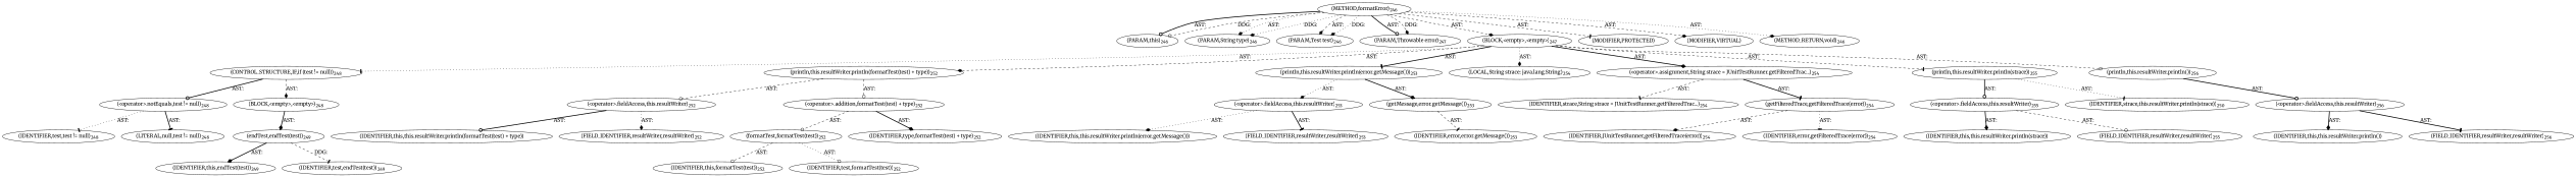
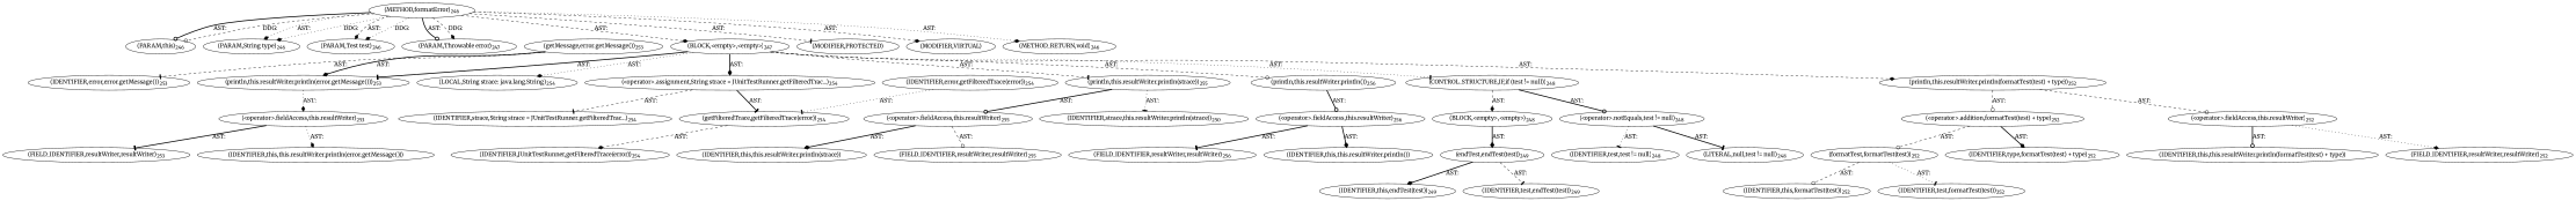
  digraph {
    fontname=Merriweather
    node [fontname=Merriweather]
    edge [arrowhead=diamond fontname=Merriweather style=dashed]
    n1 [label=<(METHOD,formatError)<SUB>246</SUB>>]
    n2 [label=<(PARAM,this)<SUB>246</SUB>>]
    n3 [label=<(PARAM,String type)<SUB>246</SUB>>]
    n4 [label=<(PARAM,Test test)<SUB>246</SUB>>]
    n5 [label=<(PARAM,Throwable error)<SUB>247</SUB>>]
    n6 [label=<(BLOCK,&lt;empty&gt;,&lt;empty&gt;)<SUB>247</SUB>>]
    n7 [label=<(MODIFIER,PROTECTED)>]
    n8 [label=<(MODIFIER,VIRTUAL)>]
    n9 [label=<(METHOD_RETURN,void)<SUB>246</SUB>>]
    n10 [label=<(CONTROL_STRUCTURE,IF,if (test != null))<SUB>248</SUB>>]
    n11 [label=<(println,this.resultWriter.println(formatTest(test) + type))<SUB>252</SUB>>]
    n12 [label=<(println,this.resultWriter.println(error.getMessage()))<SUB>253</SUB>>]
    n13 [label=<(LOCAL,String strace: java.lang.String)<SUB>254</SUB>>]
    n14 [label=<(&lt;operator&gt;.assignment,String strace = JUnitTestRunner.getFilteredTrac...)<SUB>254</SUB>>]
    n15 [label=<(println,this.resultWriter.println(strace))<SUB>255</SUB>>]
    n16 [label=<(println,this.resultWriter.println())<SUB>256</SUB>>]
    n17 [label=<(&lt;operator&gt;.notEquals,test != null)<SUB>248</SUB>>]
    n18 [label=<(BLOCK,&lt;empty&gt;,&lt;empty&gt;)<SUB>248</SUB>>]
    n19 [label=<(&lt;operator&gt;.fieldAccess,this.resultWriter)<SUB>252</SUB>>]
    n20 [label=<(&lt;operator&gt;.addition,formatTest(test) + type)<SUB>252</SUB>>]
    n21 [label=<(&lt;operator&gt;.fieldAccess,this.resultWriter)<SUB>253</SUB>>]
    n22 [label=<(getMessage,error.getMessage())<SUB>253</SUB>>]
    n23 [label=<(IDENTIFIER,strace,String strace = JUnitTestRunner.getFilteredTrac...)<SUB>254</SUB>>]
    n24 [label=<(getFilteredTrace,getFilteredTrace(error))<SUB>254</SUB>>]
    n25 [label=<(&lt;operator&gt;.fieldAccess,this.resultWriter)<SUB>255</SUB>>]
    n26 [label=<(IDENTIFIER,strace,this.resultWriter.println(strace))<SUB>250</SUB>>]
    n27 [label=<(&lt;operator&gt;.fieldAccess,this.resultWriter)<SUB>256</SUB>>]
    n28 [label=<(IDENTIFIER,test,test != null)<SUB>248</SUB>>]
    n29 [label=<(LITERAL,null,test != null)<SUB>248</SUB>>]
    n30 [label=<(endTest,endTest(test))<SUB>249</SUB>>]
    n31 [label=<(IDENTIFIER,this,endTest(test))<SUB>249</SUB>>]
    n32 [label=<(IDENTIFIER,test,endTest(test))<SUB>249</SUB>>]
    n33 [label=<(IDENTIFIER,this,this.resultWriter.println(formatTest(test) + type))>]
    n34 [label=<(FIELD_IDENTIFIER,resultWriter,resultWriter)<SUB>252</SUB>>]
    n35 [label=<(formatTest,formatTest(test))<SUB>252</SUB>>]
    n36 [label=<(IDENTIFIER,type,formatTest(test) + type)<SUB>252</SUB>>]
    n37 [label=<(IDENTIFIER,this,formatTest(test))<SUB>252</SUB>>]
    n38 [label=<(IDENTIFIER,test,formatTest(test))<SUB>252</SUB>>]
    n39 [label=<(IDENTIFIER,this,this.resultWriter.println(error.getMessage()))>]
    n40 [label=<(FIELD_IDENTIFIER,resultWriter,resultWriter)<SUB>253</SUB>>]
    n41 [label=<(IDENTIFIER,error,error.getMessage())<SUB>253</SUB>>]
    n42 [label=<(IDENTIFIER,JUnitTestRunner,getFilteredTrace(error))<SUB>254</SUB>>]
    n43 [label=<(IDENTIFIER,error,getFilteredTrace(error))<SUB>254</SUB>>]
    n44 [label=<(IDENTIFIER,this,this.resultWriter.println(strace))>]
    n45 [label=<(FIELD_IDENTIFIER,resultWriter,resultWriter)<SUB>255</SUB>>]
    n46 [label=<(IDENTIFIER,this,this.resultWriter.println())>]
    n47 [label=<(FIELD_IDENTIFIER,resultWriter,resultWriter)<SUB>256</SUB>>]
    n1 -> n2 [arrowhead=odot label="AST: " style=bold]
    n1 -> n2 [arrowhead=odot label="DDG: "]
    n1 -> n3 [label="AST: " style=dotted]
    n1 -> n3 [label="DDG: " style=dotted]
    n1 -> n4 [label="AST: "]
    n1 -> n4 [label="DDG: " style=dotted]
    n1 -> n5 [arrowhead=odot label="AST: " style=bold]
    n1 -> n5 [label="DDG: "]
    n1 -> n6 [label="AST: "]
    n1 -> n7 [arrowhead=tee label="AST: "]
    n1 -> n8 [label="AST: "]
    n1 -> n9 [label="AST: " style=dotted]
    n6 -> n10 [arrowhead=tee label="AST: " style=dotted]
    n6 -> n11 [label="AST: "]
    n6 -> n12 [arrowhead=tee label="AST: " style=bold]
    n6 -> n13 [label="AST: " style=dotted]
    n6 -> n14 [label="AST: " style=bold]
    n6 -> n15 [arrowhead=tee label="AST: "]
    n6 -> n16 [arrowhead=odot label="AST: "]
    n10 -> n17 [arrowhead=odot label="AST: " style=bold]
    n10 -> n18 [label="AST: "]
    n11 -> n19 [arrowhead=odot label="AST: "]
    n11 -> n20 [arrowhead=odot label="AST: "]
    n12 -> n21 [label="AST: " style=dotted]
-   n12 -> n22 [label="AST: " style=bold]
+   n22 -> n12 [label="AST: " style=bold]
    n14 -> n23 [arrowhead=tee label="AST: "]
    n14 -> n24 [arrowhead=tee label="AST: " style=bold]
    n15 -> n25 [arrowhead=odot label="AST: " style=bold]
    n15 -> n26 [arrowhead=tee label="AST: " style=dotted]
    n16 -> n27 [arrowhead=odot label="AST: " style=bold]
    n17 -> n28 [arrowhead=tee label="AST: " style=dotted]
    n17 -> n29 [arrowhead=tee label="AST: " style=bold]
    n18 -> n30 [label="AST: " style=bold]
    n19 -> n33 [arrowhead=odot label="AST: " style=bold]
    n19 -> n34 [label="AST: " style=dotted]
    n20 -> n35 [arrowhead=odot label="AST: "]
    n20 -> n36 [label="AST: " style=bold]
    n21 -> n39 [label="AST: " style=dotted]
    n21 -> n40 [arrowhead=tee label="AST: " style=bold]
    n22 -> n41 [arrowhead=tee label="AST: "]
    n24 -> n42 [label="AST: "]
-   n24 -> n43 [arrowhead=tee label="AST: " style=dotted]
+   n43 -> n24 [arrowhead=tee label="AST: " style=dotted]
    n25 -> n44 [label="AST: " style=bold]
    n25 -> n45 [arrowhead=odot label="AST: "]
    n27 -> n46 [label="AST: " style=bold]
    n27 -> n47 [arrowhead=tee label="AST: " style=bold]
    n30 -> n31 [label="AST: " style=bold]
-   n30 -> n32 [arrowhead=tee label="DDG: "]
+   n30 -> n32 [arrowhead=tee label="AST: "]
    n35 -> n37 [arrowhead=odot label="AST: "]
-   n35 -> n38 [arrowhead=odot label="AST: " style=dotted]
+   n35 -> n38 [arrowhead=tee label="AST: " style=dotted]
  }
